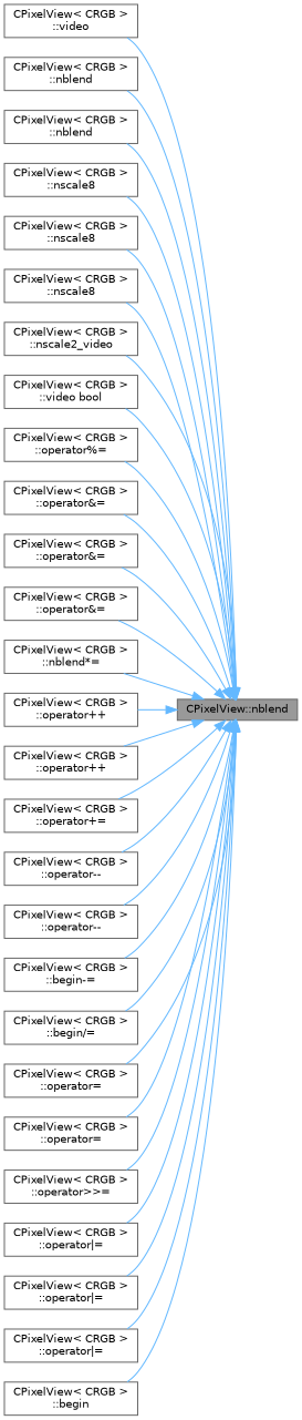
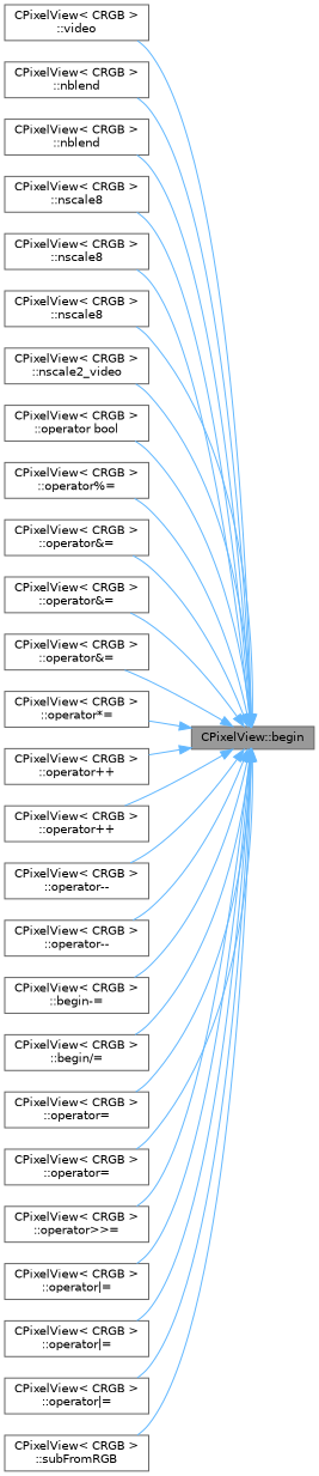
  digraph {
    rankdir=RL
    node [color=grey40 fillcolor=white fontname=Helvetica fontsize=10 shape=box style=filled]
    edge [color=steelblue1 dir=back fontname=Helvetica fontsize=10 labelfontname=Helvetica labelfontsize=10 style=solid]
-   n1 [color=gray40 fillcolor=grey60 fontcolor=black height=0.2 label="CPixelView::nblend" width=0.4]
+   n1 [color=gray40 fillcolor=grey60 fontcolor=black height=0.2 label="CPixelView::begin" width=0.4]
    n2 [height=0.2 label="CPixelView\< CRGB \>\l::video" width=0.4]
    n3 [height=0.2 label="CPixelView\< CRGB \>\l::nblend" width=0.4]
    n4 [height=0.2 label="CPixelView\< CRGB \>\l::nblend" width=0.4]
    n5 [height=0.2 label="CPixelView\< CRGB \>\l::nscale8" width=0.4]
    n6 [height=0.2 label="CPixelView\< CRGB \>\l::nscale8" width=0.4]
    n7 [height=0.2 label="CPixelView\< CRGB \>\l::nscale8" width=0.4]
    n8 [height=0.2 label="CPixelView\< CRGB \>\l::nscale2_video" width=0.4]
-   n9 [height=0.2 label="CPixelView\< CRGB \>\l::video bool" width=0.4]
+   n9 [height=0.2 label="CPixelView\< CRGB \>\l::operator bool" width=0.4]
    n10 [height=0.2 label="CPixelView\< CRGB \>\l::operator%=" width=0.4]
    n11 [height=0.2 label="CPixelView\< CRGB \>\l::operator&=" width=0.4]
    n12 [height=0.2 label="CPixelView\< CRGB \>\l::operator&=" width=0.4]
    n13 [height=0.2 label="CPixelView\< CRGB \>\l::operator&=" width=0.4]
-   n14 [height=0.2 label="CPixelView\< CRGB \>\l::nblend*=" width=0.4]
+   n14 [height=0.2 label="CPixelView\< CRGB \>\l::operator*=" width=0.4]
    n15 [height=0.2 label="CPixelView\< CRGB \>\l::operator++" width=0.4]
    n16 [height=0.2 label="CPixelView\< CRGB \>\l::operator++" width=0.4]
-   n17 [height=0.2 label="CPixelView\< CRGB \>\l::operator+=" width=0.4]
    n18 [height=0.2 label="CPixelView\< CRGB \>\l::operator--" width=0.4]
    n19 [height=0.2 label="CPixelView\< CRGB \>\l::operator--" width=0.4]
    n20 [height=0.2 label="CPixelView\< CRGB \>\l::begin-=" width=0.4]
    n21 [height=0.2 label="CPixelView\< CRGB \>\l::begin/=" width=0.4]
    n22 [height=0.2 label="CPixelView\< CRGB \>\l::operator=" width=0.4]
    n23 [height=0.2 label="CPixelView\< CRGB \>\l::operator=" width=0.4]
    n24 [height=0.2 label="CPixelView\< CRGB \>\l::operator\>\>=" width=0.4]
    n25 [height=0.2 label="CPixelView\< CRGB \>\l::operator\|=" width=0.4]
    n26 [height=0.2 label="CPixelView\< CRGB \>\l::operator\|=" width=0.4]
    n27 [height=0.2 label="CPixelView\< CRGB \>\l::operator\|=" width=0.4]
-   n28 [height=0.2 label="CPixelView\< CRGB \>\l::begin" width=0.4]
+   n28 [height=0.2 label="CPixelView\< CRGB \>\l::subFromRGB" width=0.4]
    n1 -> n2
    n1 -> n3
    n1 -> n4
    n1 -> n5
    n1 -> n6
    n1 -> n7
    n1 -> n8
    n1 -> n9
    n1 -> n10
    n1 -> n11
    n1 -> n12
    n1 -> n13
    n1 -> n14
    n1 -> n15
    n1 -> n16
-   n1 -> n17
    n1 -> n18
    n1 -> n19
    n1 -> n20
    n1 -> n21
    n1 -> n22
    n1 -> n23
    n1 -> n24
    n1 -> n25
    n1 -> n26
    n1 -> n27
    n1 -> n28
  }
